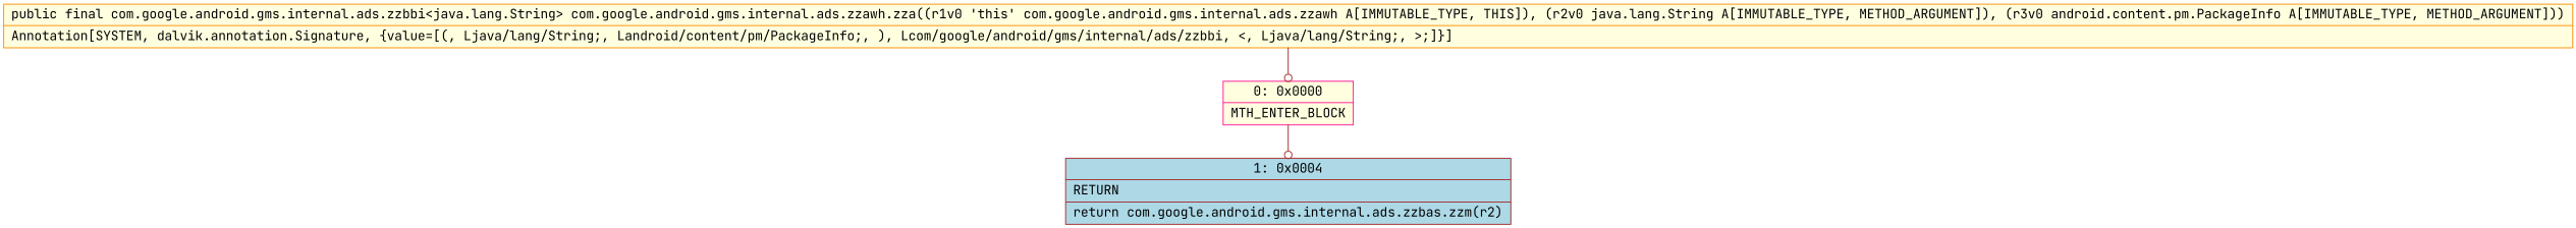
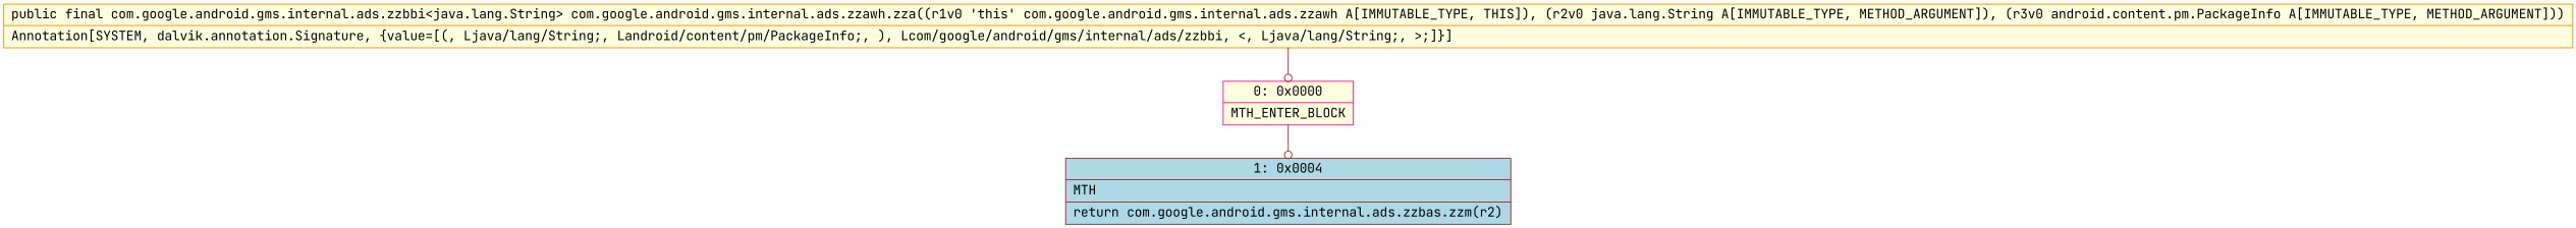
  digraph {
    fontname="JetBrains Mono"
    node [shape=record style=filled fillcolor=lightyellow fontname="JetBrains Mono"]
    edge [color=brown arrowhead=odot fontname="JetBrains Mono"]
    n1 [label="{0\:\ 0x0000|MTH_ENTER_BLOCK\l}" color=deeppink]
-   n2 [label="{1\:\ 0x0004|RETURN\l|return com.google.android.gms.internal.ads.zzbas.zzm(r2)\l}" fillcolor=lightblue color=brown]
+   n2 [label="{1\:\ 0x0004|MTH\l|return com.google.android.gms.internal.ads.zzbas.zzm(r2)\l}" fillcolor=lightblue color=brown]
    n3 [label="{public final com.google.android.gms.internal.ads.zzbbi\<java.lang.String\> com.google.android.gms.internal.ads.zzawh.zza((r1v0 'this' com.google.android.gms.internal.ads.zzawh A[IMMUTABLE_TYPE, THIS]), (r2v0 java.lang.String A[IMMUTABLE_TYPE, METHOD_ARGUMENT]), (r3v0 android.content.pm.PackageInfo A[IMMUTABLE_TYPE, METHOD_ARGUMENT]))  | Annotation[SYSTEM, dalvik.annotation.Signature, \{value=[(, Ljava\/lang\/String;, Landroid\/content\/pm\/PackageInfo;, ), Lcom\/google\/android\/gms\/internal\/ads\/zzbbi, \<, Ljava\/lang\/String;, \>;]\}]\l}" color=darkorange]
    n1 -> n2
    n3 -> n1
  }
